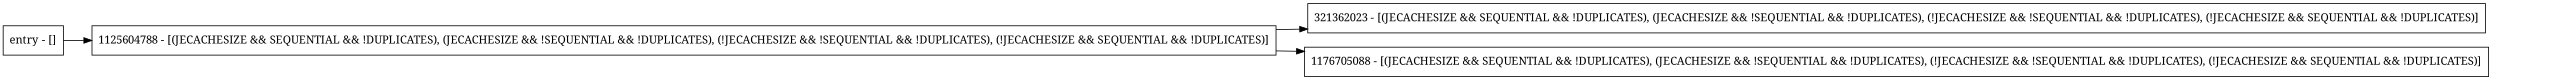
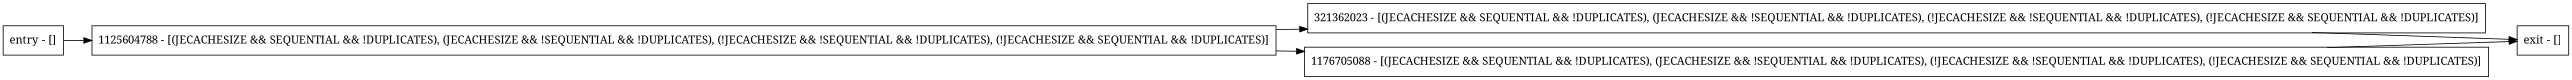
  digraph {
    rankdir=LR
    fontname="Noto Serif"
    node [shape=record fontname="Noto Serif"]
    edge [fontname="Noto Serif"]
    n1 [label="entry - []"]
    n2 [label="1125604788 - [(JECACHESIZE && SEQUENTIAL && !DUPLICATES), (JECACHESIZE && !SEQUENTIAL && !DUPLICATES), (!JECACHESIZE && !SEQUENTIAL && !DUPLICATES), (!JECACHESIZE && SEQUENTIAL && !DUPLICATES)]"]
+   n3 [label="exit - []"]
    n4 [label="321362023 - [(JECACHESIZE && SEQUENTIAL && !DUPLICATES), (JECACHESIZE && !SEQUENTIAL && !DUPLICATES), (!JECACHESIZE && !SEQUENTIAL && !DUPLICATES), (!JECACHESIZE && SEQUENTIAL && !DUPLICATES)]"]
    n5 [label="1176705088 - [(JECACHESIZE && SEQUENTIAL && !DUPLICATES), (JECACHESIZE && !SEQUENTIAL && !DUPLICATES), (!JECACHESIZE && !SEQUENTIAL && !DUPLICATES), (!JECACHESIZE && SEQUENTIAL && !DUPLICATES)]"]
    n1 -> n2
    n2 -> n4
    n2 -> n5
+   n4 -> n3
+   n5 -> n3
  }
